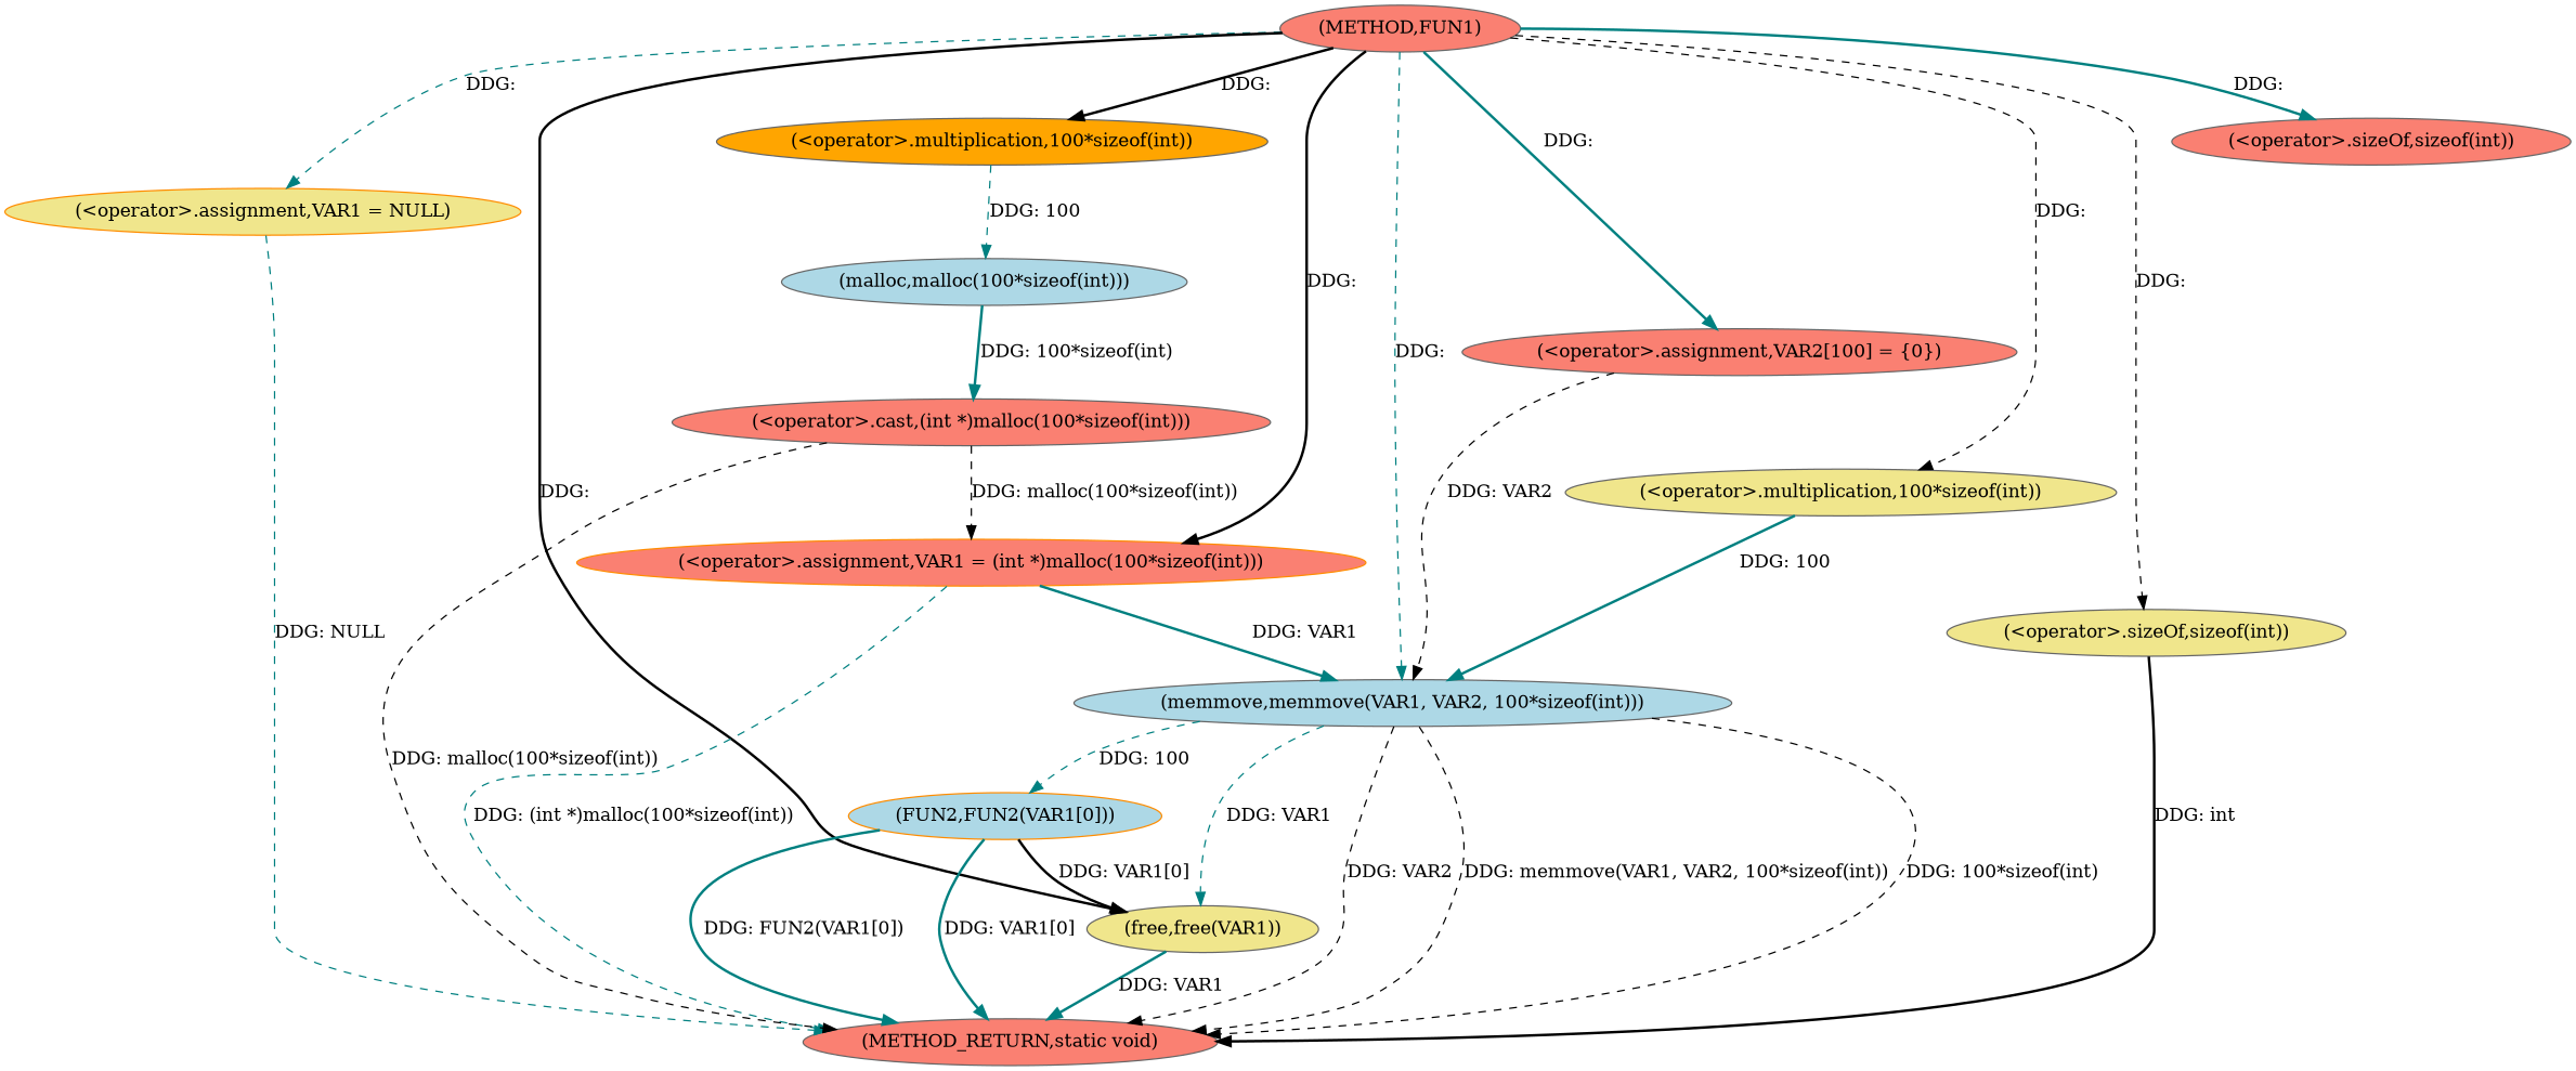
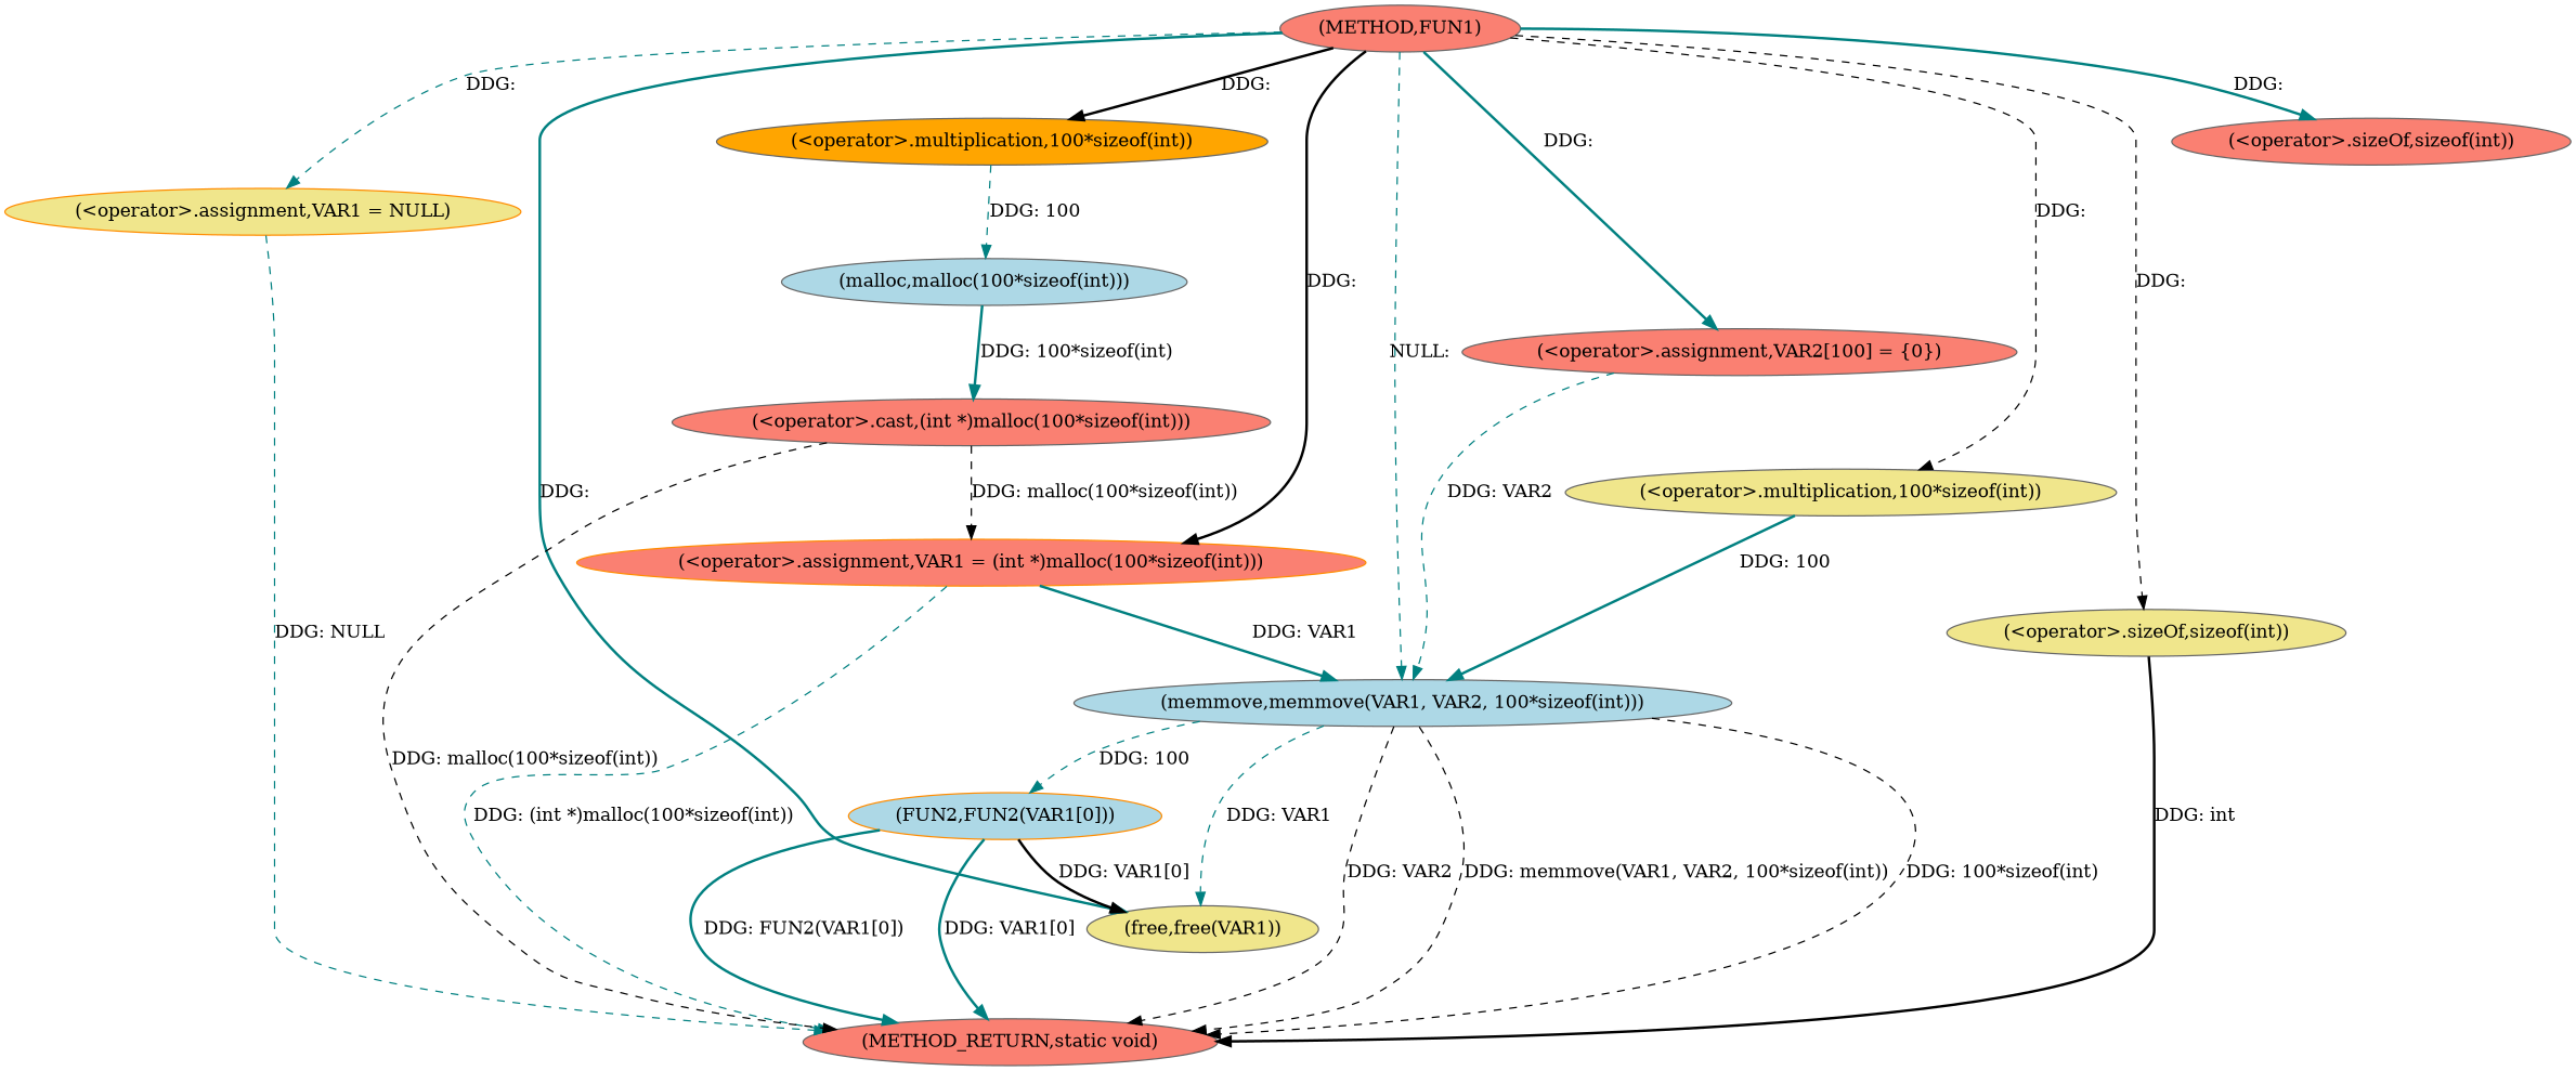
  digraph {
    node [color=gray40 fillcolor=salmon style=filled]
    edge [color=teal style=dashed]
    n1 [label="(METHOD,FUN1)"]
    n2 [color=darkorange fillcolor=khaki label="(<operator>.assignment,VAR1 = NULL)"]
    n3 [color=darkorange label="(<operator>.assignment,VAR1 = (int *)malloc(100*sizeof(int)))"]
    n4 [fillcolor=orange label="(<operator>.multiplication,100*sizeof(int))"]
    n5 [label="(<operator>.sizeOf,sizeof(int))"]
    n6 [label="(<operator>.assignment,VAR2[100] = {0})"]
    n7 [fillcolor=lightblue label="(memmove,memmove(VAR1, VAR2, 100*sizeof(int)))"]
    n8 [fillcolor=khaki label="(<operator>.multiplication,100*sizeof(int))"]
    n9 [fillcolor=khaki label="(<operator>.sizeOf,sizeof(int))"]
    n10 [fillcolor=khaki label="(free,free(VAR1))"]
    n11 [label="(METHOD_RETURN,static void)"]
    n12 [fillcolor=lightblue label="(malloc,malloc(100*sizeof(int)))"]
    n13 [color=darkorange fillcolor=lightblue label="(FUN2,FUN2(VAR1[0]))"]
    n14 [label="(<operator>.cast,(int *)malloc(100*sizeof(int)))"]
    n1 -> n2 [label="DDG: "]
    n1 -> n3 [color=black label="DDG: " style=bold]
    n1 -> n4 [color=black label="DDG: " style=bold]
    n1 -> n5 [label="DDG: " style=bold]
    n1 -> n6 [label="DDG: " style=bold]
-   n1 -> n7 [label="DDG: "]
+   n1 -> n7 [label="NULL: "]
    n1 -> n8 [color=black label="DDG: "]
    n1 -> n9 [color=black label="DDG: "]
-   n1 -> n10 [color=black label="DDG: " style=bold]
+   n1 -> n10 [label="DDG: " style=bold]
    n2 -> n11 [label="DDG: NULL"]
    n3 -> n7 [label="DDG: VAR1" style=bold]
    n3 -> n11 [label="DDG: (int *)malloc(100*sizeof(int))"]
    n4 -> n12 [label="DDG: 100"]
-   n6 -> n7 [color=black label="DDG: VAR2"]
+   n6 -> n7 [label="DDG: VAR2"]
    n7 -> n10 [label="DDG: VAR1"]
    n7 -> n11 [color=black label="DDG: memmove(VAR1, VAR2, 100*sizeof(int))"]
    n7 -> n11 [color=black label="DDG: 100*sizeof(int)"]
    n7 -> n11 [color=black label="DDG: VAR2"]
    n7 -> n13 [label="DDG: 100"]
    n8 -> n7 [label="DDG: 100" style=bold]
    n9 -> n11 [color=black label="DDG: int" style=bold]
-   n10 -> n11 [label="DDG: VAR1" style=bold]
    n12 -> n14 [label="DDG: 100*sizeof(int)" style=bold]
    n13 -> n10 [color=black label="DDG: VAR1[0]" style=bold]
    n13 -> n11 [label="DDG: FUN2(VAR1[0])" style=bold]
    n13 -> n11 [label="DDG: VAR1[0]" style=bold]
    n14 -> n3 [color=black label="DDG: malloc(100*sizeof(int))"]
    n14 -> n11 [color=black label="DDG: malloc(100*sizeof(int))"]
  }
